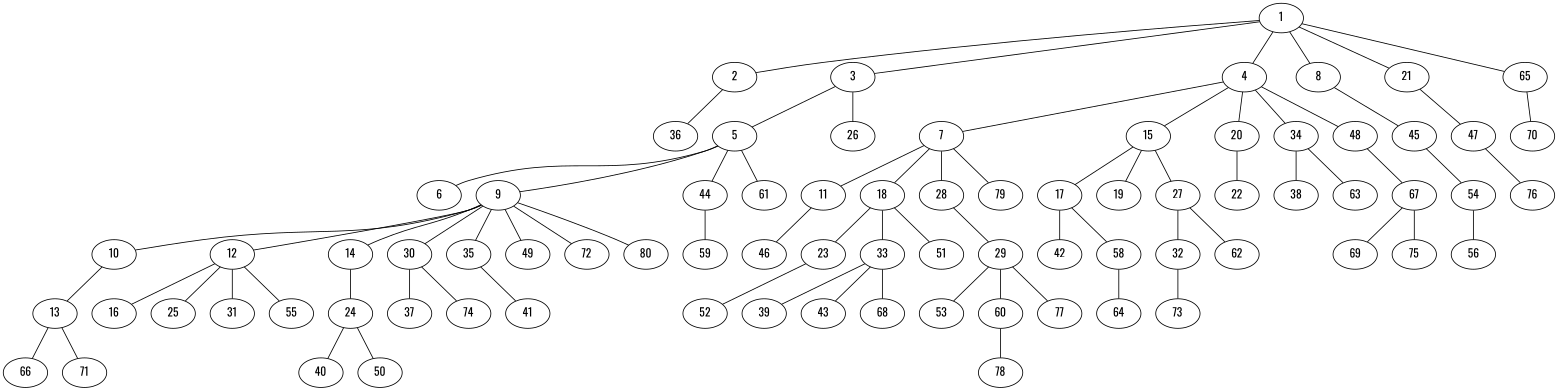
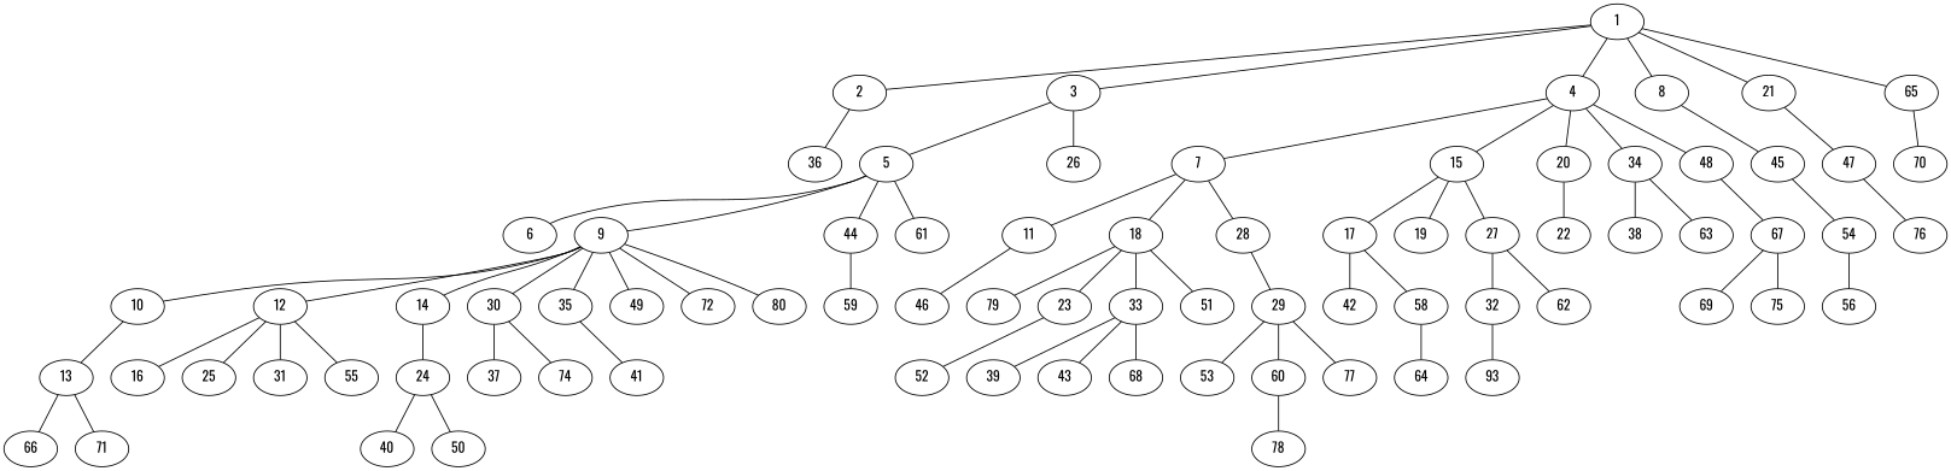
  graph {
    fontname=Oswald
    node [fontname=Oswald]
    edge [fontname=Oswald]
    1
    2
    3
    4
    8
    21
    65
    36
    5
    26
    7
    15
    20
    34
    48
    45
    47
    70
    6
    9
    44
    61
    11
    18
    28
    79
    17
    19
    27
    22
    38
    63
    67
    54
    76
    10
    12
    14
    30
    35
    49
    72
    80
    59
    46
    23
    33
    51
    29
    42
    58
    32
    62
    69
    75
    13
    16
    25
    31
    55
    24
    37
    74
    41
    52
    39
    43
    68
    53
    60
    77
    56
    66
    71
    40
    50
    64
-   73
+   73 [label=93]
    78
    1 -- 2
    1 -- 3
    1 -- 4
    1 -- 8
    1 -- 21
    1 -- 65
    2 -- 36
    3 -- 5
    3 -- 26
    4 -- 7
    4 -- 15
    4 -- 20
    4 -- 34
    4 -- 48
    8 -- 45
    21 -- 47
    65 -- 70
    5 -- 6
    5 -- 9
    5 -- 44
    5 -- 61
    7 -- 11
    7 -- 18
    7 -- 28
-   7 -- 79
+   18 -- 79
    15 -- 17
    15 -- 19
    15 -- 27
    20 -- 22
    34 -- 38
    34 -- 63
    48 -- 67
    45 -- 54
    47 -- 76
    9 -- 10
    9 -- 12
    9 -- 14
    9 -- 30
    9 -- 35
    9 -- 49
    9 -- 72
    9 -- 80
    44 -- 59
    11 -- 46
    18 -- 23
    18 -- 33
    18 -- 51
    28 -- 29
    17 -- 42
    17 -- 58
    27 -- 32
    27 -- 62
    67 -- 69
    67 -- 75
    54 -- 56
    10 -- 13
    12 -- 16
    12 -- 25
    12 -- 31
    12 -- 55
    14 -- 24
    30 -- 37
    30 -- 74
    35 -- 41
    23 -- 52
    33 -- 39
    33 -- 43
    33 -- 68
    29 -- 53
    29 -- 60
    29 -- 77
    58 -- 64
    32 -- 73
    13 -- 66
    13 -- 71
    24 -- 40
    24 -- 50
    60 -- 78
  }
